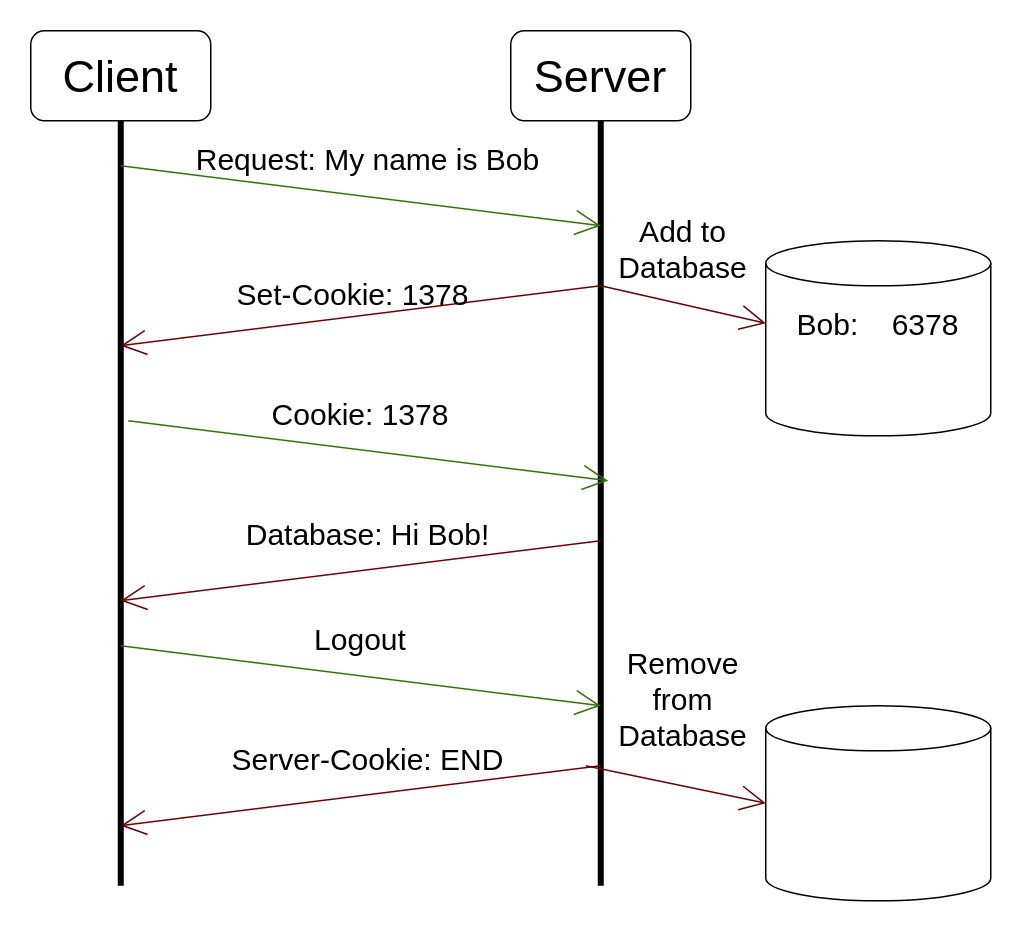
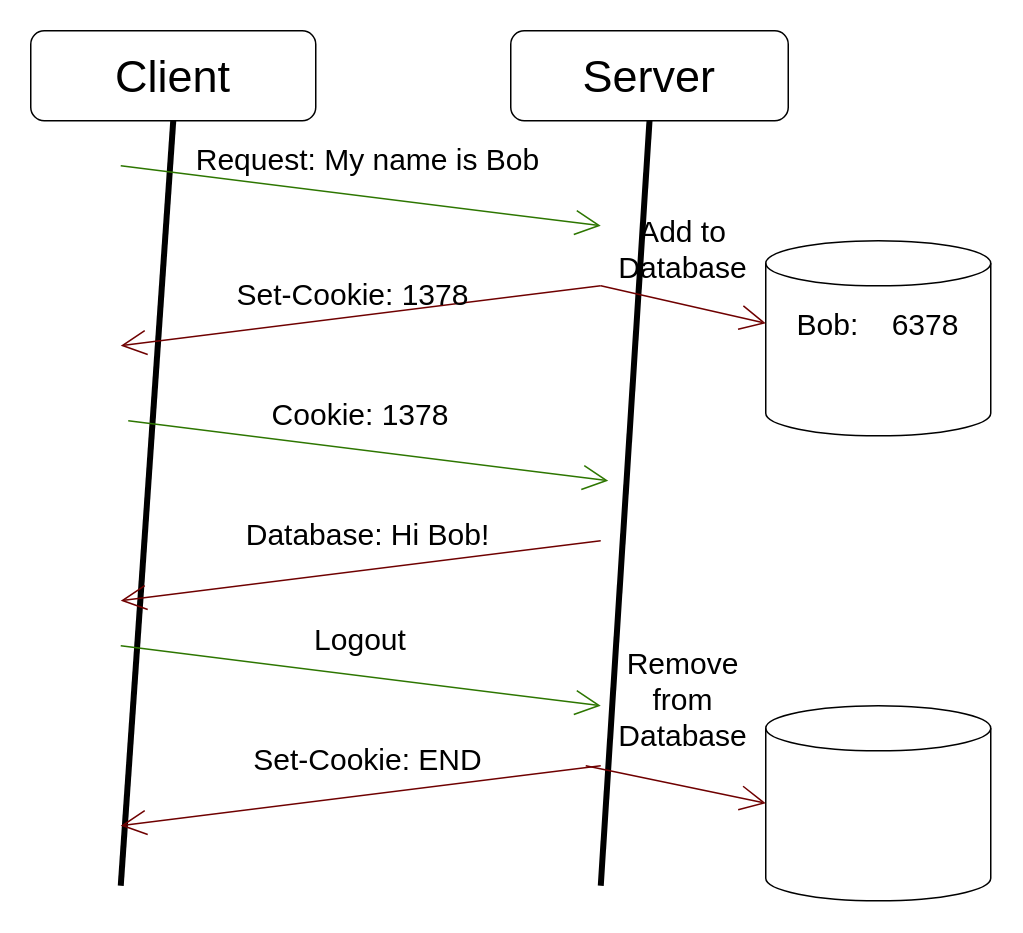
  <mxCell id="0" />
  <mxCell id="1" parent="0" />
- <mxCell id="2" value="Client" style="rounded=1;whiteSpace=wrap;html=1;fontSize=30;" vertex="1" parent="1"><mxGeometry x="20" y="20" width="120" height="60" as="geometry" /></mxCell>
- <mxCell id="3" value="Server" style="rounded=1;whiteSpace=wrap;html=1;fontSize=30;" vertex="1" parent="1"><mxGeometry x="340" y="20" width="120" height="60" as="geometry" /></mxCell>
+ <mxCell id="2" value="Client" style="rounded=1;whiteSpace=wrap;html=1;fontSize=30;" vertex="1" parent="1"><mxGeometry x="20" y="20" width="190" height="60" as="geometry" /></mxCell>
+ <mxCell id="3" value="Server" style="rounded=1;whiteSpace=wrap;html=1;fontSize=30;" vertex="1" parent="1"><mxGeometry x="340" y="20" width="185" height="60" as="geometry" /></mxCell>
  <mxCell id="4" value="" style="endArrow=none;html=1;fontSize=30;entryX=0.5;entryY=1;entryDx=0;entryDy=0;strokeWidth=4;" edge="1" parent="1" target="2"><mxGeometry width="50" height="50" relative="1" as="geometry"><mxPoint x="80" y="590" as="sourcePoint" /><mxPoint x="150" y="290" as="targetPoint" /></mxGeometry></mxCell>
  <mxCell id="5" value="" style="endArrow=none;html=1;fontSize=30;entryX=0.5;entryY=1;entryDx=0;entryDy=0;strokeWidth=4;" edge="1" parent="1" target="3"><mxGeometry width="50" height="50" relative="1" as="geometry"><mxPoint x="400" y="590" as="sourcePoint" /><mxPoint x="399.5" y="150" as="targetPoint" /></mxGeometry></mxCell>
  <mxCell id="6" value="" style="endArrow=open;html=1;fontSize=15;strokeWidth=1;endFill=0;endSize=15;labelBackgroundColor=none;fillColor=#60a917;strokeColor=#2D7600;fontColor=#009900;" edge="1" parent="1"><mxGeometry x="-0.008" y="10" width="50" height="50" relative="1" as="geometry"><mxPoint x="85" y="280" as="sourcePoint" /><mxPoint x="405" y="320" as="targetPoint" /><mxPoint as="offset" /></mxGeometry></mxCell>
  <mxCell id="7" value="" style="endArrow=open;html=1;fontSize=15;strokeWidth=1;endFill=0;endSize=15;labelBackgroundColor=none;fillColor=#a20025;strokeColor=#6F0000;fontColor=#990000;" edge="1" parent="1"><mxGeometry x="-0.008" y="-10" width="50" height="50" relative="1" as="geometry"><mxPoint x="400" y="190" as="sourcePoint" /><mxPoint x="80" y="230" as="targetPoint" /><mxPoint as="offset" /></mxGeometry></mxCell>
  <mxCell id="8" value="Set-Cookie: 1378" style="text;html=1;strokeColor=none;fillColor=none;align=center;verticalAlign=middle;whiteSpace=wrap;rounded=0;fontSize=20;" vertex="1" parent="1"><mxGeometry x="115" y="180" width="240" height="30" as="geometry" /></mxCell>
  <mxCell id="9" value="Cookie: 1378" style="text;html=1;strokeColor=none;fillColor=none;align=center;verticalAlign=middle;whiteSpace=wrap;rounded=0;fontSize=20;" vertex="1" parent="1"><mxGeometry x="120" y="260" width="240" height="30" as="geometry" /></mxCell>
  <mxCell id="10" value="" style="shape=cylinder3;whiteSpace=wrap;html=1;boundedLbl=1;backgroundOutline=1;size=15;fontSize=20;" vertex="1" parent="1"><mxGeometry x="510" y="160" width="150" height="130" as="geometry" /></mxCell>
  <mxCell id="11" value="Bob:&amp;nbsp; &amp;nbsp; 6378" style="text;html=1;strokeColor=none;fillColor=none;align=center;verticalAlign=middle;whiteSpace=wrap;rounded=0;fontSize=20;" vertex="1" parent="1"><mxGeometry x="510" y="200" width="150" height="30" as="geometry" /></mxCell>
  <mxCell id="12" value="" style="endArrow=open;html=1;fontSize=15;strokeWidth=1;endFill=0;endSize=15;labelBackgroundColor=none;fillColor=#60a917;strokeColor=#2D7600;fontColor=#009900;" edge="1" parent="1"><mxGeometry x="-0.008" y="10" width="50" height="50" relative="1" as="geometry"><mxPoint x="80" y="110" as="sourcePoint" /><mxPoint x="400" y="150" as="targetPoint" /><mxPoint as="offset" /></mxGeometry></mxCell>
  <mxCell id="13" value="Request: My name is Bob" style="text;html=1;strokeColor=none;fillColor=none;align=center;verticalAlign=middle;whiteSpace=wrap;rounded=0;fontSize=20;" vertex="1" parent="1"><mxGeometry x="125" y="90" width="240" height="30" as="geometry" /></mxCell>
  <mxCell id="14" value="" style="endArrow=open;html=1;fontSize=15;strokeWidth=1;endFill=0;endSize=15;labelBackgroundColor=none;fillColor=#a20025;strokeColor=#6F0000;fontColor=#990000;entryX=0;entryY=0.5;entryDx=0;entryDy=0;" edge="1" parent="1" target="11"><mxGeometry x="-0.008" y="-10" width="50" height="50" relative="1" as="geometry"><mxPoint x="400" y="190" as="sourcePoint" /><mxPoint x="90" y="240" as="targetPoint" /><mxPoint as="offset" /></mxGeometry></mxCell>
  <mxCell id="15" value="" style="endArrow=open;html=1;fontSize=15;strokeWidth=1;endFill=0;endSize=15;labelBackgroundColor=none;fillColor=#a20025;strokeColor=#6F0000;fontColor=#990000;" edge="1" parent="1"><mxGeometry x="-0.008" y="-10" width="50" height="50" relative="1" as="geometry"><mxPoint x="400" y="360" as="sourcePoint" /><mxPoint x="80" y="400" as="targetPoint" /><mxPoint as="offset" /></mxGeometry></mxCell>
  <mxCell id="16" value="Database: Hi Bob!" style="text;html=1;strokeColor=none;fillColor=none;align=center;verticalAlign=middle;whiteSpace=wrap;rounded=0;fontSize=20;" vertex="1" parent="1"><mxGeometry x="125" y="340" width="240" height="30" as="geometry" /></mxCell>
  <mxCell id="17" value="" style="endArrow=open;html=1;fontSize=15;strokeWidth=1;endFill=0;endSize=15;labelBackgroundColor=none;fillColor=#60a917;strokeColor=#2D7600;fontColor=#009900;" edge="1" parent="1"><mxGeometry x="-0.008" y="10" width="50" height="50" relative="1" as="geometry"><mxPoint x="80" y="430" as="sourcePoint" /><mxPoint x="400" y="470" as="targetPoint" /><mxPoint as="offset" /></mxGeometry></mxCell>
  <mxCell id="18" value="Logout" style="text;html=1;strokeColor=none;fillColor=none;align=center;verticalAlign=middle;whiteSpace=wrap;rounded=0;fontSize=20;" vertex="1" parent="1"><mxGeometry x="120" y="410" width="240" height="30" as="geometry" /></mxCell>
  <mxCell id="19" value="" style="endArrow=open;html=1;fontSize=15;strokeWidth=1;endFill=0;endSize=15;labelBackgroundColor=none;fillColor=#a20025;strokeColor=#6F0000;fontColor=#990000;" edge="1" parent="1"><mxGeometry x="-0.008" y="-10" width="50" height="50" relative="1" as="geometry"><mxPoint x="400" y="510" as="sourcePoint" /><mxPoint x="80" y="550" as="targetPoint" /><mxPoint as="offset" /></mxGeometry></mxCell>
- <mxCell id="20" value="Server-Cookie: END" style="text;html=1;strokeColor=none;fillColor=none;align=center;verticalAlign=middle;whiteSpace=wrap;rounded=0;fontSize=20;" vertex="1" parent="1"><mxGeometry x="125" y="490" width="240" height="30" as="geometry" /></mxCell>
+ <mxCell id="20" value="Set-Cookie: END" style="text;html=1;strokeColor=none;fillColor=none;align=center;verticalAlign=middle;whiteSpace=wrap;rounded=0;fontSize=20;" vertex="1" parent="1"><mxGeometry x="125" y="490" width="240" height="30" as="geometry" /></mxCell>
  <mxCell id="21" value="" style="shape=cylinder3;whiteSpace=wrap;html=1;boundedLbl=1;backgroundOutline=1;size=15;fontSize=20;" vertex="1" parent="1"><mxGeometry x="510" y="470" width="150" height="130" as="geometry" /></mxCell>
  <mxCell id="22" value="" style="endArrow=open;html=1;fontSize=15;strokeWidth=1;endFill=0;endSize=15;labelBackgroundColor=none;fillColor=#a20025;strokeColor=#6F0000;fontColor=#990000;entryX=0;entryY=0.5;entryDx=0;entryDy=0;entryPerimeter=0;" edge="1" parent="1" target="21"><mxGeometry x="-0.008" y="-10" width="50" height="50" relative="1" as="geometry"><mxPoint x="390" y="510" as="sourcePoint" /><mxPoint x="500" y="535" as="targetPoint" /><mxPoint as="offset" /></mxGeometry></mxCell>
  <mxCell id="23" value="Add to Database" style="text;html=1;strokeColor=none;fillColor=none;align=center;verticalAlign=middle;whiteSpace=wrap;rounded=0;fontSize=20;" vertex="1" parent="1"><mxGeometry x="400" y="150" width="110" height="30" as="geometry" /></mxCell>
  <mxCell id="24" value="Remove from Database" style="text;html=1;strokeColor=none;fillColor=none;align=center;verticalAlign=middle;whiteSpace=wrap;rounded=0;fontSize=20;" vertex="1" parent="1"><mxGeometry x="400" y="450" width="110" height="30" as="geometry" /></mxCell>
